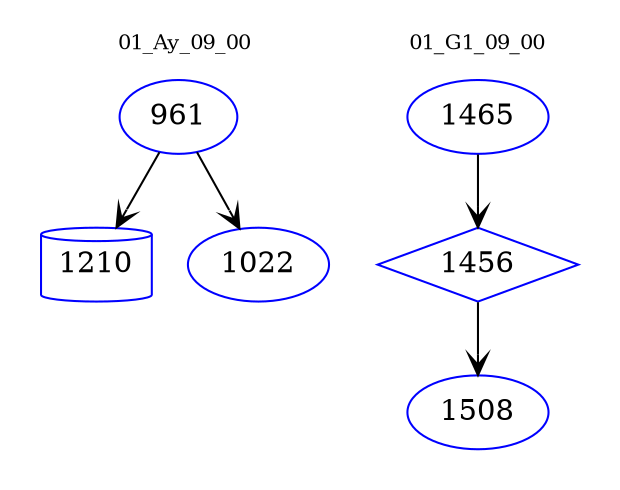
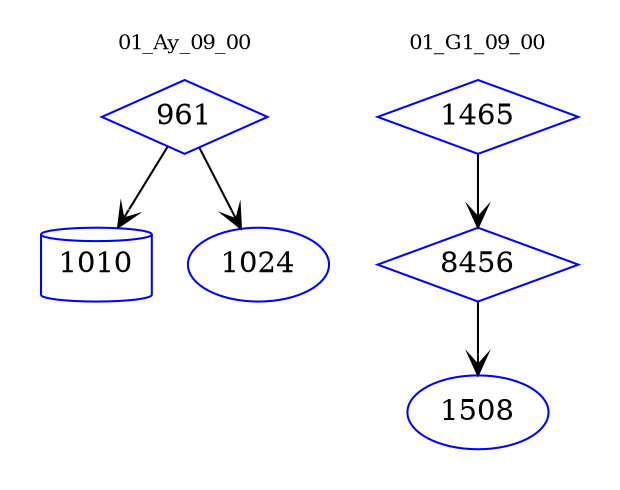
  digraph {
    node [color=blue shape=diamond]
    edge [arrowhead=vee color=black]
-   n1 [label=1210 shape=cylinder]
-   n2 [label=961 shape=ellipse]
-   n3 [label=1022 shape=ellipse]
-   n4 [label=1465 shape=ellipse]
-   n5 [label=1456]
+   n1 [label=1010 shape=cylinder]
+   n2 [label=961]
+   n3 [label=1024 shape=ellipse]
+   n4 [label=1465]
+   n5 [label=8456]
    n6 [label=1508 shape=ellipse]
    subgraph cluster_1 {
      color=white
      fontsize=10
      label="01_Ay_09_00"
      n1
      n2
      n3
    }
    subgraph cluster_2 {
      color=white
      fontsize=10
      label="01_G1_09_00"
      n4
      n5
      n6
    }
    n2 -> n1
    n2 -> n3
    n4 -> n5
    n5 -> n6
  }
